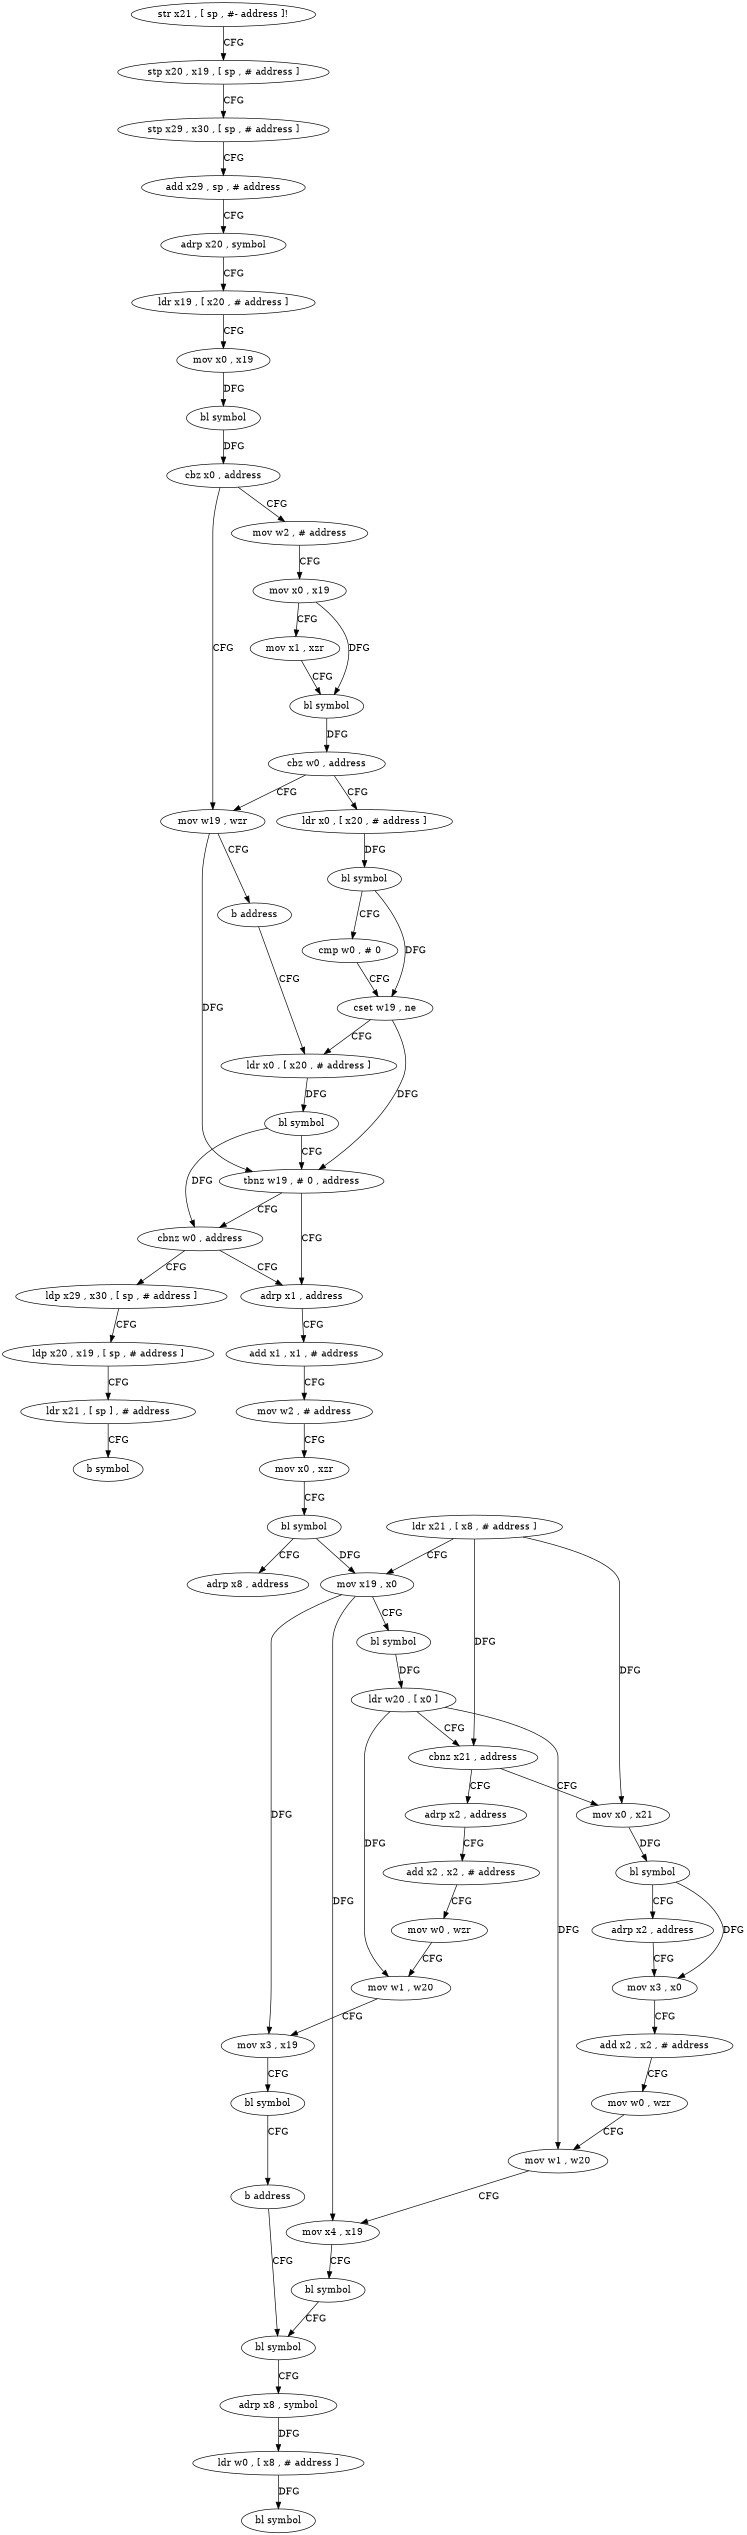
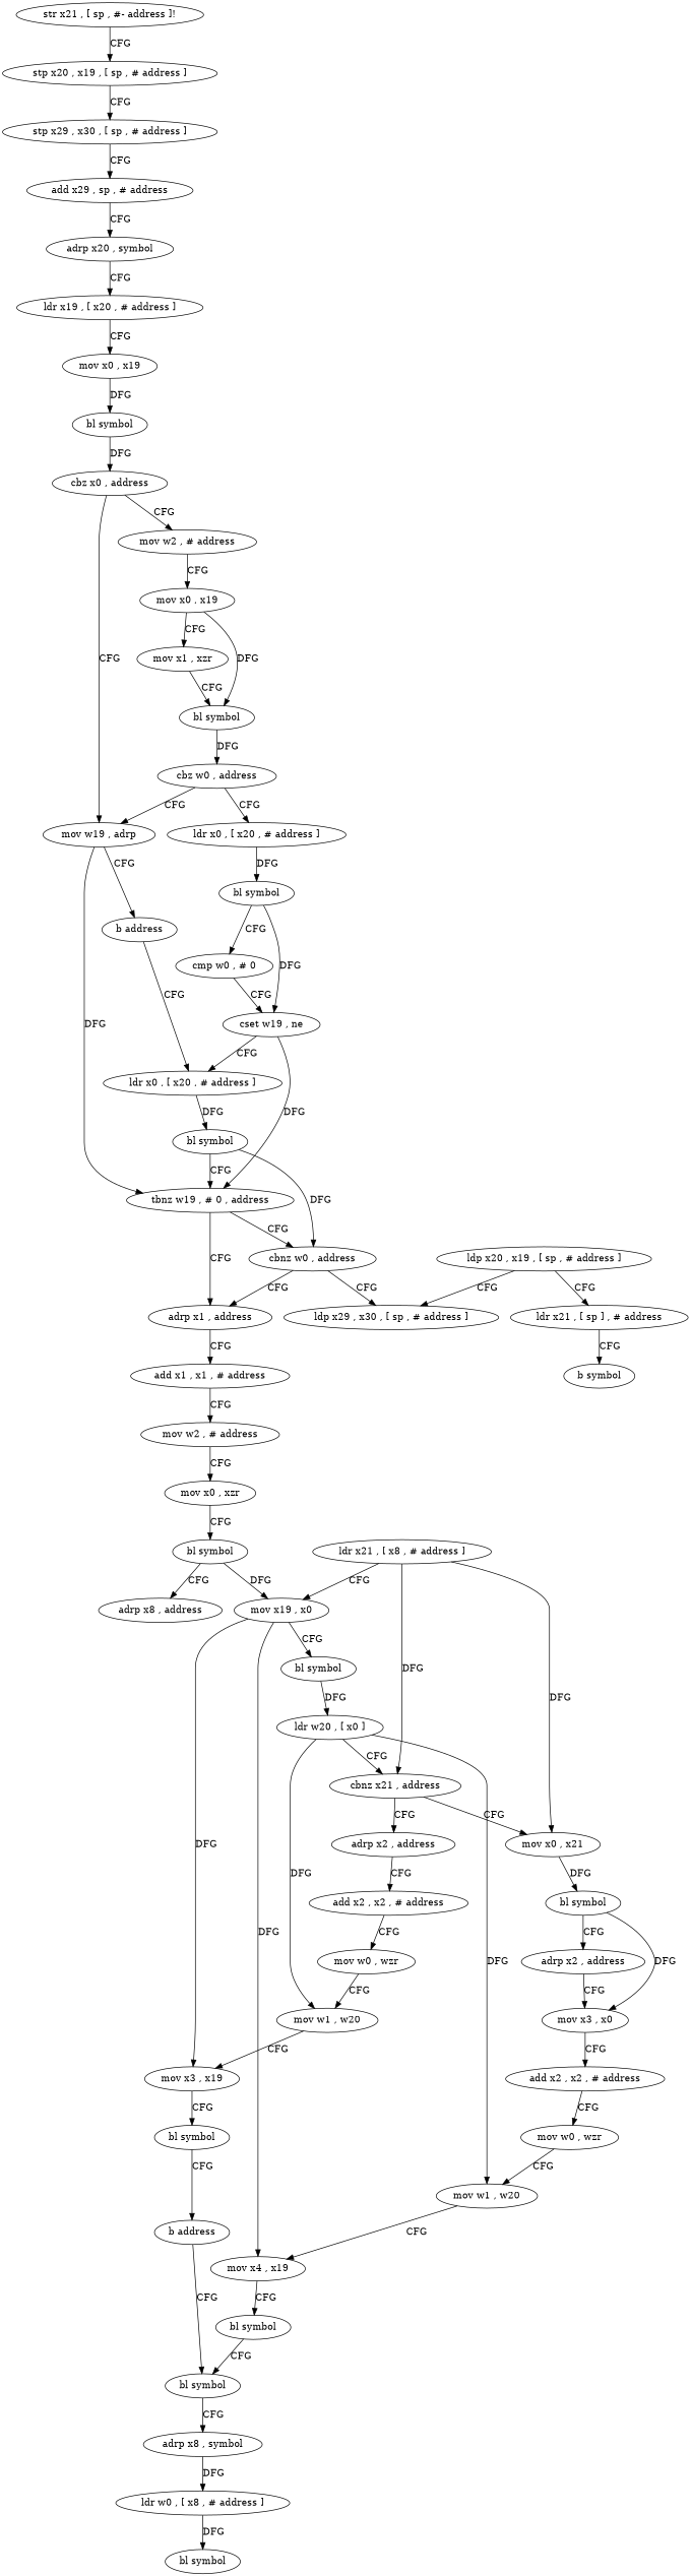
  digraph {
    n1 [label="str x21 , [ sp , #- address ]!"]
    n2 [label="stp x20 , x19 , [ sp , # address ]"]
    n3 [label="stp x29 , x30 , [ sp , # address ]"]
    n4 [label="add x29 , sp , # address"]
    n5 [label="adrp x20 , symbol"]
    n6 [label="ldr x19 , [ x20 , # address ]"]
    n7 [label="mov x0 , x19"]
    n8 [label="bl symbol"]
    n9 [label="cbz x0 , address"]
-   n10 [label="mov w19 , wzr"]
+   n10 [label="mov w19 , adrp"]
    n11 [label="mov w2 , # address"]
    n12 [label="b address"]
    n13 [label="tbnz w19 , # 0 , address"]
    n14 [label="mov x0 , x19"]
    n15 [label="ldr x0 , [ x20 , # address ]"]
    n16 [label="cbnz w0 , address"]
    n17 [label="adrp x1 , address"]
    n18 [label="mov x1 , xzr"]
    n19 [label="bl symbol"]
    n20 [label="bl symbol"]
    n21 [label="cbz w0 , address"]
    n22 [label="ldr x0 , [ x20 , # address ]"]
    n23 [label="bl symbol"]
    n24 [label="cmp w0 , # 0"]
    n25 [label="cset w19 , ne"]
    n26 [label="ldp x29 , x30 , [ sp , # address ]"]
    n27 [label="add x1 , x1 , # address"]
    n28 [label="mov w2 , # address"]
    n29 [label="ldp x20 , x19 , [ sp , # address ]"]
    n30 [label="mov x0 , xzr"]
    n31 [label="bl symbol"]
    n32 [label="adrp x8 , address"]
    n33 [label="mov x19 , x0"]
    n34 [label="bl symbol"]
    n35 [label="mov x4 , x19"]
    n36 [label="mov x3 , x19"]
    n37 [label="ldr x21 , [ x8 , # address ]"]
    n38 [label="cbnz x21 , address"]
    n39 [label="mov x0 , x21"]
    n40 [label="adrp x2 , address"]
    n41 [label="bl symbol"]
    n42 [label="ldr w20 , [ x0 ]"]
    n43 [label="bl symbol"]
    n44 [label="bl symbol"]
    n45 [label="mov w1 , w20"]
    n46 [label="mov w1 , w20"]
    n47 [label="add x2 , x2 , # address"]
    n48 [label="adrp x2 , address"]
    n49 [label="mov x3 , x0"]
    n50 [label="mov w0 , wzr"]
    n51 [label="ldr x21 , [ sp ] , # address"]
    n52 [label="add x2 , x2 , # address"]
    n53 [label="mov w0 , wzr"]
    n54 [label="bl symbol"]
    n55 [label="adrp x8 , symbol"]
    n56 [label="ldr w0 , [ x8 , # address ]"]
    n57 [label="b address"]
    n58 [label="b symbol"]
    n59 [label="bl symbol"]
    n1 -> n2 [label=CFG]
    n2 -> n3 [label=CFG]
    n3 -> n4 [label=CFG]
    n4 -> n5 [label=CFG]
    n5 -> n6 [label=CFG]
    n6 -> n7 [label=CFG]
    n7 -> n8 [label=DFG]
    n8 -> n9 [label=DFG]
    n9 -> n10 [label=CFG]
    n9 -> n11 [label=CFG]
    n10 -> n12 [label=CFG]
    n10 -> n13 [label=DFG]
    n11 -> n14 [label=CFG]
    n12 -> n15 [label=CFG]
    n13 -> n16 [label=CFG]
    n13 -> n17 [label=CFG]
    n14 -> n18 [label=CFG]
    n14 -> n19 [label=DFG]
    n15 -> n20 [label=DFG]
    n16 -> n17 [label=CFG]
    n16 -> n26 [label=CFG]
    n17 -> n27 [label=CFG]
    n18 -> n19 [label=CFG]
    n19 -> n21 [label=DFG]
    n20 -> n13 [label=CFG]
    n20 -> n16 [label=DFG]
    n21 -> n10 [label=CFG]
    n21 -> n22 [label=CFG]
    n22 -> n23 [label=DFG]
    n23 -> n24 [label=CFG]
    n23 -> n25 [label=DFG]
    n24 -> n25 [label=CFG]
    n25 -> n13 [label=DFG]
    n25 -> n15 [label=CFG]
-   n26 -> n29 [label=CFG]
+   n29 -> n26 [label=CFG]
    n27 -> n28 [label=CFG]
    n28 -> n30 [label=CFG]
    n29 -> n51 [label=CFG]
    n30 -> n31 [label=CFG]
    n31 -> n32 [label=CFG]
    n31 -> n33 [label=DFG]
    n33 -> n34 [label=CFG]
    n33 -> n35 [label=DFG]
    n33 -> n36 [label=DFG]
    n34 -> n42 [label=DFG]
    n35 -> n43 [label=CFG]
    n36 -> n44 [label=CFG]
    n37 -> n33 [label=CFG]
    n37 -> n38 [label=DFG]
    n37 -> n39 [label=DFG]
    n38 -> n39 [label=CFG]
    n38 -> n40 [label=CFG]
    n39 -> n41 [label=DFG]
    n40 -> n47 [label=CFG]
    n41 -> n48 [label=CFG]
    n41 -> n49 [label=DFG]
    n42 -> n38 [label=CFG]
    n42 -> n45 [label=DFG]
    n42 -> n46 [label=DFG]
    n43 -> n54 [label=CFG]
    n44 -> n57 [label=CFG]
    n45 -> n35 [label=CFG]
    n46 -> n36 [label=CFG]
    n47 -> n50 [label=CFG]
    n48 -> n49 [label=CFG]
    n49 -> n52 [label=CFG]
    n50 -> n46 [label=CFG]
    n51 -> n58 [label=CFG]
    n52 -> n53 [label=CFG]
    n53 -> n45 [label=CFG]
    n54 -> n55 [label=CFG]
    n55 -> n56 [label=DFG]
    n56 -> n59 [label=DFG]
    n57 -> n54 [label=CFG]
  }
